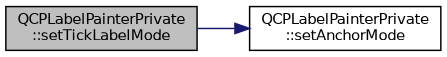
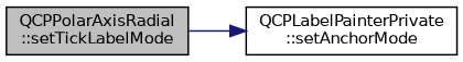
  digraph {
    rankdir=LR
    node [color=black fontname=Helvetica fontsize=10 shape=record style=filled]
-   n1 [fillcolor=grey75 fontcolor=black height=0.2 label="QCPLabelPainterPrivate\l::setTickLabelMode" width=0.4]
+   n1 [fillcolor=grey75 fontcolor=black height=0.2 label="QCPPolarAxisRadial\l::setTickLabelMode" width=0.4]
    n2 [fillcolor=white height=0.2 label="QCPLabelPainterPrivate\l::setAnchorMode" width=0.4]
    n1 -> n2 [color=midnightblue fontname=Helvetica fontsize=10 labelfontname=Helvetica labelfontsize=10 style=solid]
  }
